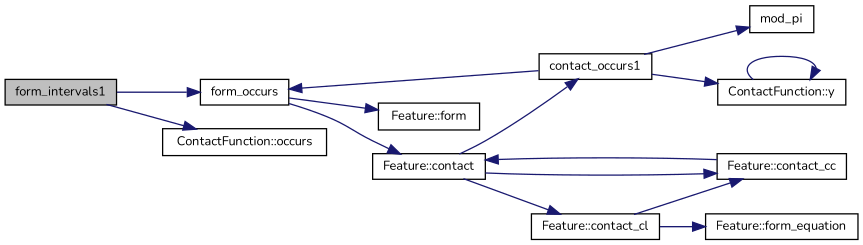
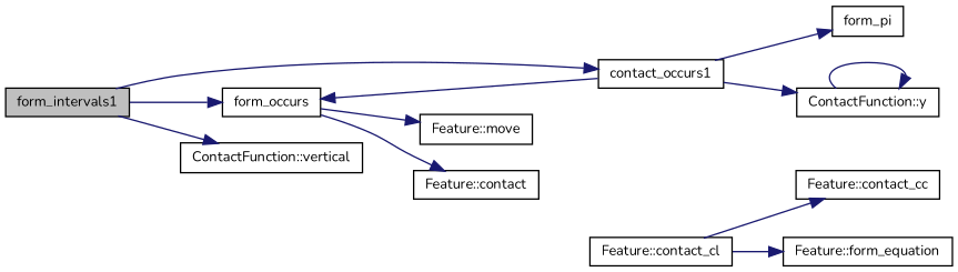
  digraph {
    fontname=Nunito
    rankdir=LR
    node [color=black fillcolor=white fontname=Nunito fontsize=10 shape=record style=filled]
    edge [color=midnightblue fontname=Nunito fontsize=10 labelfontname=Helvetica labelfontsize=10 style=solid]
    n1 [fillcolor=grey75 fontcolor=black height=0.2 label=form_intervals1 width=0.4]
    n2 [height=0.2 label=form_occurs width=0.4]
    n3 [height=0.2 label=contact_occurs1 width=0.4]
-   n4 [height=0.2 label="ContactFunction::occurs" width=0.4]
+   n4 [height=0.2 label="ContactFunction::vertical" width=0.4]
    n5 [height=0.2 label="Feature::contact" width=0.4]
-   n6 [height=0.2 label="Feature::form" width=0.4]
-   n7 [height=0.2 label=mod_pi width=0.4]
+   n6 [height=0.2 label="Feature::move" width=0.4]
+   n7 [height=0.2 label=form_pi width=0.4]
    n8 [height=0.2 label="ContactFunction::y" width=0.4]
    n9 [height=0.2 label="Feature::contact_cc" width=0.4]
    n10 [height=0.2 label="Feature::contact_cl" width=0.4]
    n11 [height=0.2 label="Feature::form_equation" width=0.4]
    n1 -> n2
-   n5 -> n3
+   n1 -> n3
    n1 -> n4
    n2 -> n5
    n2 -> n6
    n3 -> n2
    n3 -> n7
    n3 -> n8
-   n5 -> n9
-   n5 -> n10
    n8 -> n8
-   n9 -> n5
    n10 -> n9
    n10 -> n11
  }
